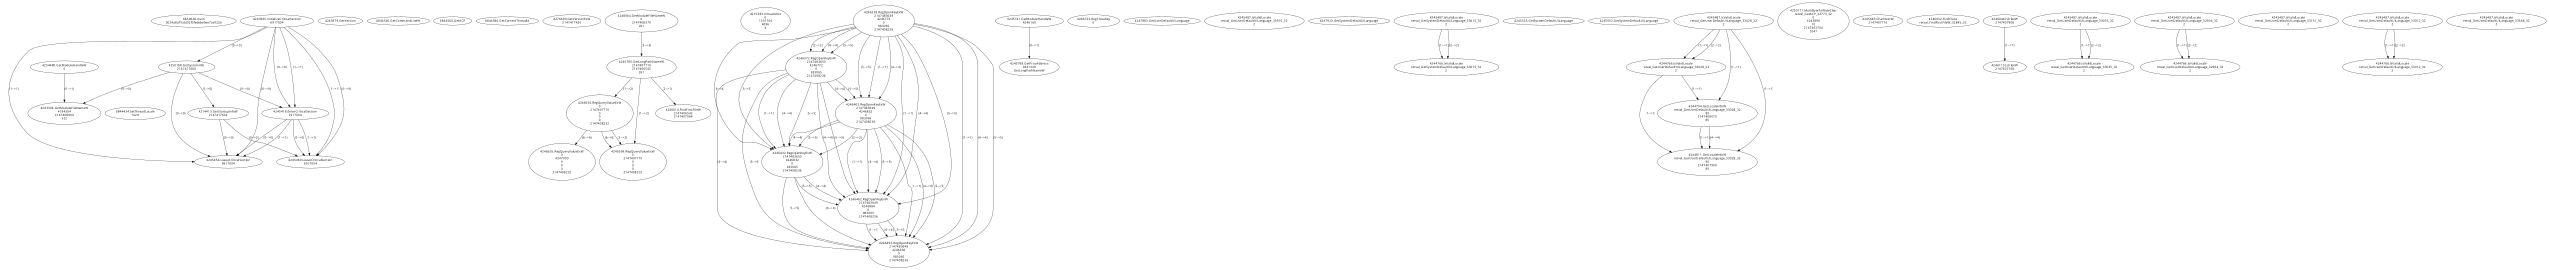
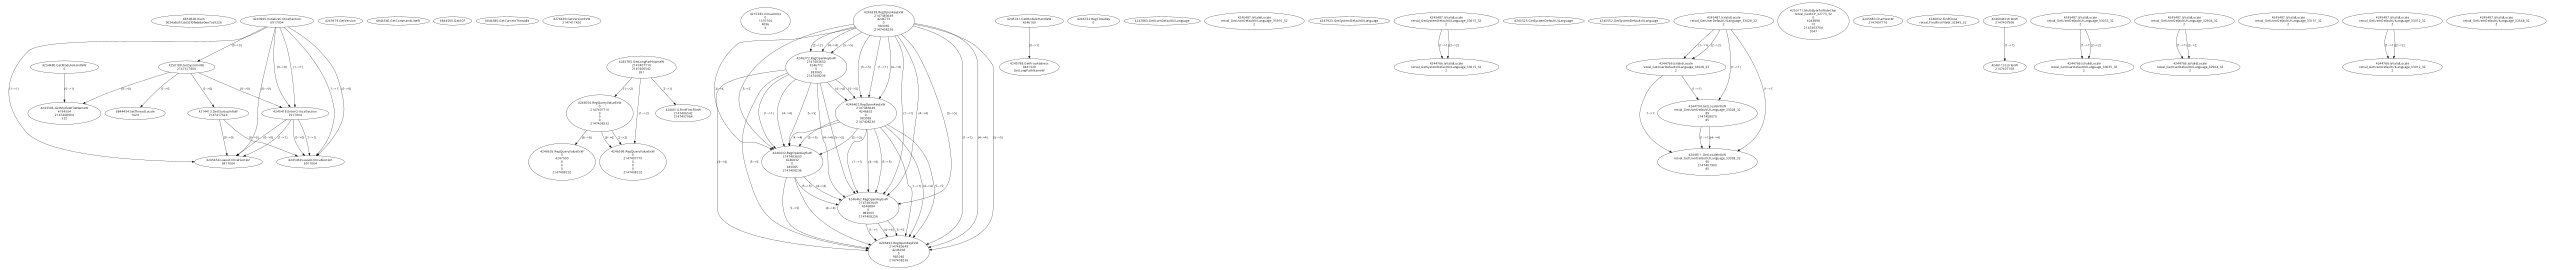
  digraph {
    fontname="Open Sans"
    node [fontname="Open Sans"]
    edge [fontname="Open Sans"]
    n1 [label="6850628.main\n0024a8a7fcdd32f0fedebe0ee7ce9226"]
    n2 [label="4254480.GetModuleHandleW\n0"]
    n3 [label="4243306.GetModuleFileNameW\n4194304\n2147408904\n522"]
    n4 [label="6844434.SetThreadLocale\n1024"]
    n5 [label="4243965.InitializeCriticalSection\n6917004"]
    n6 [label="4250188.GetSystemInfo\n2147417660"]
    n7 [label="4245418.EnterCriticalSection\n6917004"]
    n8 [label="4245469.LeaveCriticalSection\n6917004"]
    n9 [label="4245454.LeaveCriticalSection\n6917004"]
    n10 [label="4214413.GetStartupInfoW\n2147417624"]
    n11 [label="4243979.GetVersion\n"]
    n12 [label="6844540.GetCommandLineW\n"]
    n13 [label="6844560.GetACP\n"]
    n14 [label="6844580.GetCurrentThreadId\n"]
    n15 [label="4276690.GetVersionExW\n2147417420"]
-   n16 [label="4248064.GetModuleFileNameW\n0\n2147408370\n261"]
    n17 [label="4245785.GetLongPathNameW\n2147407710\n2147406542\n261"]
    n18 [label="4246556.RegQueryValueExW\n0\n2147407710\n0\n0\n0\n2147408232"]
    n19 [label="4246599.RegQueryValueExW\n0\n2147407710\n0\n0\n0\n2147408232"]
    n20 [label="4246014.FindFirstFileW\n2147406542\n2147407064"]
    n21 [label="4215383.VirtualAlloc\n0\n1310704\n4096\n4"]
    n22 [label="4246338.RegOpenKeyExW\n2147483649\n4246772\n0\n983065\n2147408236"]
    n23 [label="4246372.RegOpenKeyExW\n2147483650\n4246772\n0\n983065\n2147408236"]
    n24 [label="4246402.RegOpenKeyExW\n2147483649\n4246832\n0\n983065\n2147408236"]
    n25 [label="4246432.RegOpenKeyExW\n2147483650\n4246832\n0\n983065\n2147408236"]
    n26 [label="4246462.RegOpenKeyExW\n2147483649\n4246884\n0\n983065\n2147408236"]
    n27 [label="4246492.RegOpenKeyExW\n2147483649\n4246936\n0\n983065\n2147408236"]
    n28 [label="4245741.GetModuleHandleW\n4246160"]
    n29 [label="4245798.GetProcAddress\n9441320\nGetLongPathNameW"]
    n30 [label="4246635.RegQueryValueExW\n0\n4247000\n0\n0\n0\n2147408232"]
    n31 [label="4246722.RegCloseKey\n0"]
    n32 [label="4247883.GetUserDefaultUILanguage\n"]
    n33 [label="4245487.IsValidLocale\nretval_GetUserDefaultUILanguage_33910_32\n2"]
    n34 [label="4247923.GetSystemDefaultUILanguage\n"]
    n35 [label="4245487.IsValidLocale\nretval_GetSystemDefaultUILanguage_33615_32\n2"]
    n36 [label="4244766.IsValidLocale\nretval_GetSystemDefaultUILanguage_33615_32\n2"]
    n37 [label="4245525.GetSystemDefaultUILanguage\n"]
    n38 [label="4245552.GetSystemDefaultUILanguage\n"]
    n39 [label="4245487.IsValidLocale\nretval_GetUserDefaultUILanguage_33028_32\n2"]
    n40 [label="4244766.IsValidLocale\nretval_GetUserDefaultUILanguage_33028_32\n2"]
    n41 [label="4244794.GetLocaleInfoW\nretval_GetUserDefaultUILanguage_33028_32\n89\n2147408070\n85"]
    n42 [label="4244811.GetLocaleInfoW\nretval_GetUserDefaultUILanguage_33028_32\n90\n2147407900\n85"]
    n43 [label="4250171.MultiByteToWideChar\nretval_GetACP_32773_32\n0\n4243896\n10\n2147403704\n2047"]
    n44 [label="4245683.CharNextW\n2147407716"]
    n45 [label="4246032.FindClose\nretval_FindFirstFileW_32845_32"]
    n46 [label="4246044.lstrlenW\n2147407908"]
    n47 [label="4246113.lstrlenW\n2147407108"]
    n48 [label="4245487.IsValidLocale\nretval_GetUserDefaultUILanguage_33035_32\n2"]
    n49 [label="4244766.IsValidLocale\nretval_GetUserDefaultUILanguage_33035_32\n2"]
    n50 [label="4245487.IsValidLocale\nretval_GetUserDefaultUILanguage_32904_32\n2"]
    n51 [label="4244766.IsValidLocale\nretval_GetUserDefaultUILanguage_32904_32\n2"]
    n52 [label="4245487.IsValidLocale\nretval_GetUserDefaultUILanguage_33151_32\n2"]
    n53 [label="4245487.IsValidLocale\nretval_GetUserDefaultUILanguage_33012_32\n2"]
    n54 [label="4244766.IsValidLocale\nretval_GetUserDefaultUILanguage_33012_32\n2"]
    n55 [label="4245487.IsValidLocale\nretval_GetUserDefaultUILanguage_33548_32\n2"]
    n2 -> n3 [label="(0-->1)"]
    n5 -> n6 [label="(0-->0)"]
    n5 -> n7 [label="(1-->1)"]
    n5 -> n7 [label="(0-->0)"]
    n5 -> n8 [label="(1-->1)"]
    n5 -> n8 [label="(0-->0)"]
    n5 -> n9 [label="(1-->1)"]
    n5 -> n9 [label="(0-->0)"]
    n6 -> n3 [label="(0-->0)"]
    n6 -> n7 [label="(0-->0)"]
-   n6 -> n9 [label="(0-->0)"]
+   n6 -> n4 [label="(0-->0)"]
    n6 -> n10 [label="(0-->0)"]
    n7 -> n8 [label="(1-->1)"]
    n7 -> n8 [label="(0-->0)"]
    n7 -> n9 [label="(1-->1)"]
    n7 -> n9 [label="(0-->0)"]
    n10 -> n8 [label="(0-->0)"]
    n10 -> n9 [label="(0-->0)"]
-   n16 -> n17 [label="(3-->3)"]
    n17 -> n18 [label="(1-->2)"]
    n17 -> n19 [label="(1-->2)"]
    n17 -> n20 [label="(2-->1)"]
    n18 -> n19 [label="(2-->2)"]
    n18 -> n19 [label="(6-->6)"]
    n18 -> n30 [label="(6-->6)"]
    n22 -> n23 [label="(2-->2)"]
    n22 -> n23 [label="(4-->4)"]
    n22 -> n23 [label="(5-->5)"]
    n22 -> n24 [label="(1-->1)"]
    n22 -> n24 [label="(4-->4)"]
    n22 -> n24 [label="(5-->5)"]
    n22 -> n25 [label="(4-->4)"]
    n22 -> n25 [label="(5-->5)"]
    n22 -> n26 [label="(1-->1)"]
    n22 -> n26 [label="(4-->4)"]
    n22 -> n26 [label="(5-->5)"]
    n22 -> n27 [label="(1-->1)"]
    n22 -> n27 [label="(4-->4)"]
    n22 -> n27 [label="(5-->5)"]
    n23 -> n24 [label="(4-->4)"]
    n23 -> n24 [label="(5-->5)"]
    n23 -> n25 [label="(1-->1)"]
    n23 -> n25 [label="(4-->4)"]
    n23 -> n25 [label="(5-->5)"]
    n23 -> n26 [label="(4-->4)"]
    n23 -> n26 [label="(5-->5)"]
    n23 -> n27 [label="(4-->4)"]
    n23 -> n27 [label="(5-->5)"]
    n24 -> n25 [label="(2-->2)"]
    n24 -> n25 [label="(4-->4)"]
    n24 -> n25 [label="(5-->5)"]
    n24 -> n26 [label="(1-->1)"]
    n24 -> n26 [label="(4-->4)"]
    n24 -> n26 [label="(5-->5)"]
    n24 -> n27 [label="(1-->1)"]
    n24 -> n27 [label="(4-->4)"]
    n24 -> n27 [label="(5-->5)"]
    n25 -> n26 [label="(4-->4)"]
    n25 -> n26 [label="(5-->5)"]
    n25 -> n27 [label="(4-->4)"]
    n25 -> n27 [label="(5-->5)"]
    n26 -> n27 [label="(1-->1)"]
    n26 -> n27 [label="(4-->4)"]
    n26 -> n27 [label="(5-->5)"]
    n28 -> n29 [label="(0-->1)"]
    n35 -> n36 [label="(1-->1)"]
    n35 -> n36 [label="(2-->2)"]
    n39 -> n40 [label="(1-->1)"]
    n39 -> n40 [label="(2-->2)"]
    n39 -> n41 [label="(1-->1)"]
    n39 -> n42 [label="(1-->1)"]
    n40 -> n41 [label="(1-->1)"]
    n40 -> n42 [label="(1-->1)"]
    n41 -> n42 [label="(1-->1)"]
    n41 -> n42 [label="(4-->4)"]
    n46 -> n47 [label="(1-->1)"]
    n48 -> n49 [label="(1-->1)"]
    n48 -> n49 [label="(2-->2)"]
    n50 -> n51 [label="(1-->1)"]
    n50 -> n51 [label="(2-->2)"]
    n53 -> n54 [label="(1-->1)"]
    n53 -> n54 [label="(2-->2)"]
  }
